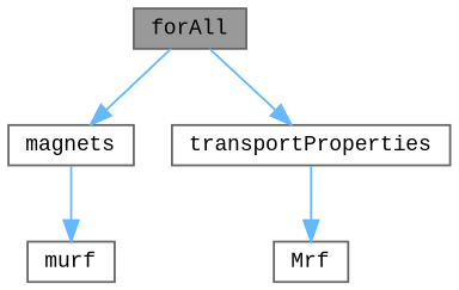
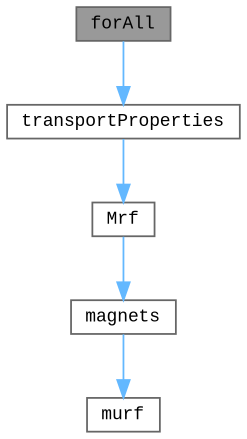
  digraph {
    fontname="Liberation Mono"
    rankdir=TB
    node [color=grey40 fillcolor=white fontname="Liberation Mono" fontsize=10 shape=box style=filled]
    edge [color=steelblue1 fontname="Liberation Mono" fontsize=10 labelfontname=Helvetica labelfontsize=10 style=solid]
    n1 [color=gray40 fillcolor=grey60 fontcolor=black height=0.2 label=forAll width=0.4]
    n2 [height=0.2 label=magnets width=0.4]
    n3 [height=0.2 label=transportProperties width=0.4]
    n4 [height=0.2 label=murf width=0.4]
    n5 [height=0.2 label=Mrf width=0.4]
-   n1 -> n2
+   n5 -> n2
    n1 -> n3
    n2 -> n4
    n3 -> n5
  }
